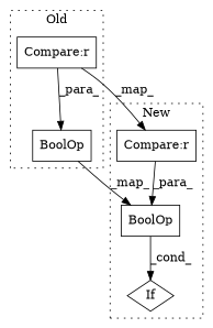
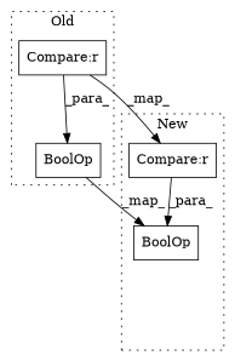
  digraph {
    node [a=72 l=46 shape=box]
    n1 [label=BoolOp s=4752]
    n2 [a=40 l=21 label="Compare:r" s=4777]
    n3 [label=BoolOp s=5238]
    n4 [a=40 l=21 label="Compare:r" s=5263]
-   n5 [a=96 l="3,14" label=If s="5235,5284" shape=diamond]
    subgraph cluster_1 {
      label=Old
      style=dotted
      n1
      n2
    }
    subgraph cluster_2 {
      label=New
      style=dotted
      n3
      n4
-     n5
    }
    n1 -> n3 [label=_map_]
    n2 -> n1 [label=_para_]
    n2 -> n4 [label=_map_]
-   n3 -> n5 [label=_cond_]
    n4 -> n3 [label=_para_]
  }
